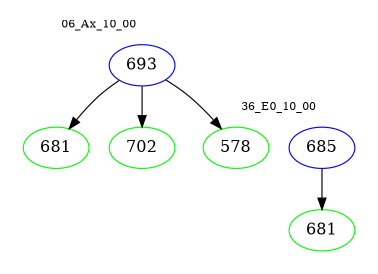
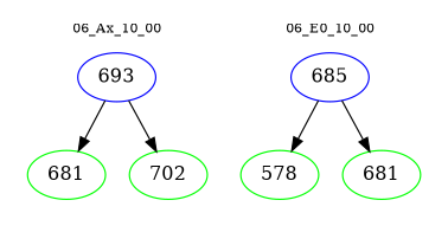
  digraph {
    node [color=green]
    edge [color=black]
    n1 [color=blue label=693]
    n2 [label=681]
    n3 [label=702]
    n4 [color=blue label=685]
    n5 [label=578]
    n6 [label=681]
    subgraph cluster_1 {
      color=white
      fontsize=10
      label="06_Ax_10_00"
      n1
      n2
      n3
    }
    subgraph cluster_2 {
      color=white
      fontsize=10
-     label="36_E0_10_00"
+     label="06_E0_10_00"
      n4
      n5
      n6
    }
    n1 -> n2
    n1 -> n3
-   n1 -> n5
+   n4 -> n5
    n4 -> n6
  }
